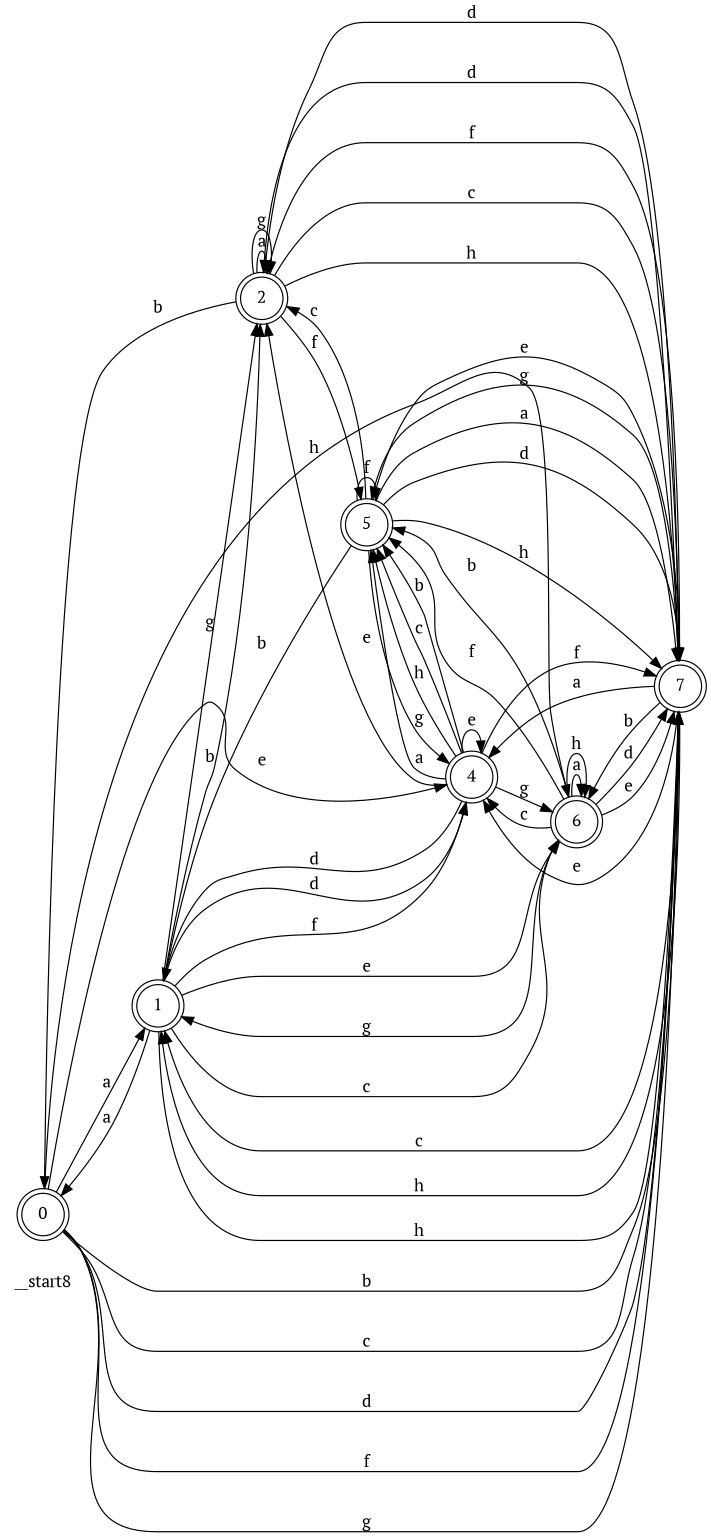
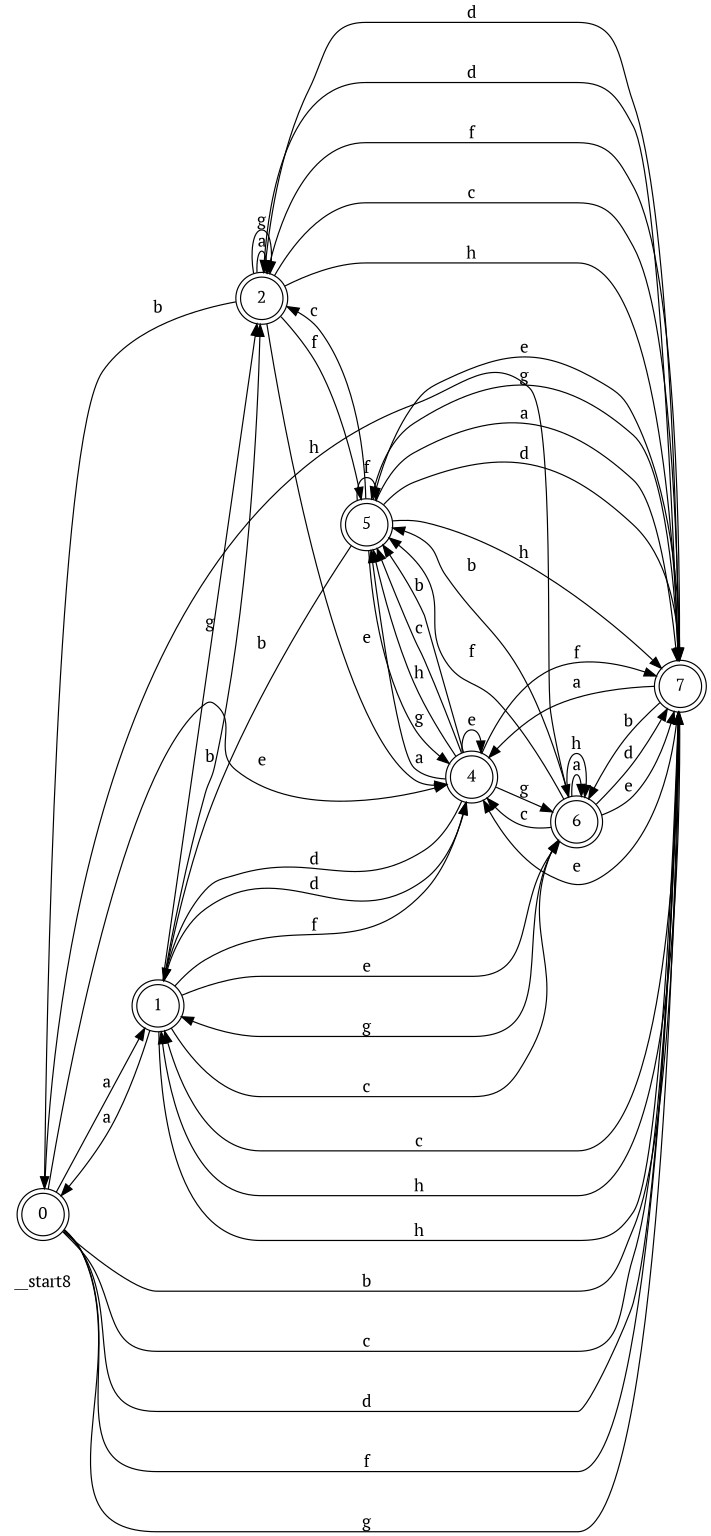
  digraph {
    fontname="PT Serif"
    rankdir=LR
    node [fontname="PT Serif" shape=doublecircle color=black fillcolor=white style="rounded,filled"]
    edge [fontname="PT Serif"]
    n1 [label=__start8 shape=none color="" fillcolor="" style=""]
    n2 [label=0]
    n3 [label=1]
    n4 [label=7]
    n5 [label=4]
    n6 [label=6]
    n7 [label=2]
    n8 [label=5]
    n2 -> n3 [label=a]
    n2 -> n4 [label=b]
    n2 -> n4 [label=c]
    n2 -> n4 [label=d]
    n2 -> n4 [label=f]
    n2 -> n4 [label=g]
    n2 -> n5 [label=e]
    n2 -> n6 [label=h]
    n3 -> n2 [label=a]
    n3 -> n4 [label=h]
    n3 -> n5 [label=d]
    n3 -> n5 [label=f]
    n3 -> n6 [label=c]
    n3 -> n6 [label=e]
    n3 -> n7 [label=b]
    n3 -> n7 [label=g]
    n4 -> n3 [label=c]
    n4 -> n3 [label=h]
    n4 -> n5 [label=a]
    n4 -> n5 [label=e]
    n4 -> n6 [label=b]
    n4 -> n7 [label=d]
    n4 -> n7 [label=f]
    n4 -> n8 [label=g]
    n5 -> n3 [label=d]
    n5 -> n4 [label=f]
    n5 -> n5 [label=e]
    n5 -> n6 [label=g]
    n5 -> n8 [label=a]
    n5 -> n8 [label=b]
    n5 -> n8 [label=c]
    n5 -> n8 [label=h]
    n6 -> n3 [label=g]
    n6 -> n4 [label=d]
    n6 -> n4 [label=e]
    n6 -> n5 [label=c]
    n6 -> n6 [label=a]
    n6 -> n6 [label=h]
    n6 -> n8 [label=b]
    n6 -> n8 [label=f]
    n7 -> n2 [label=b]
    n7 -> n4 [label=c]
    n7 -> n4 [label=d]
    n7 -> n4 [label=h]
-   n5 -> n7 [label=e]
+   n7 -> n5 [label=e]
    n7 -> n7 [label=a]
    n7 -> n7 [label=g]
    n7 -> n8 [label=f]
    n8 -> n3 [label=b]
    n8 -> n4 [label=a]
    n8 -> n4 [label=d]
    n8 -> n4 [label=e]
    n8 -> n4 [label=h]
    n8 -> n5 [label=g]
    n8 -> n7 [label=c]
    n8 -> n8 [label=f]
  }
